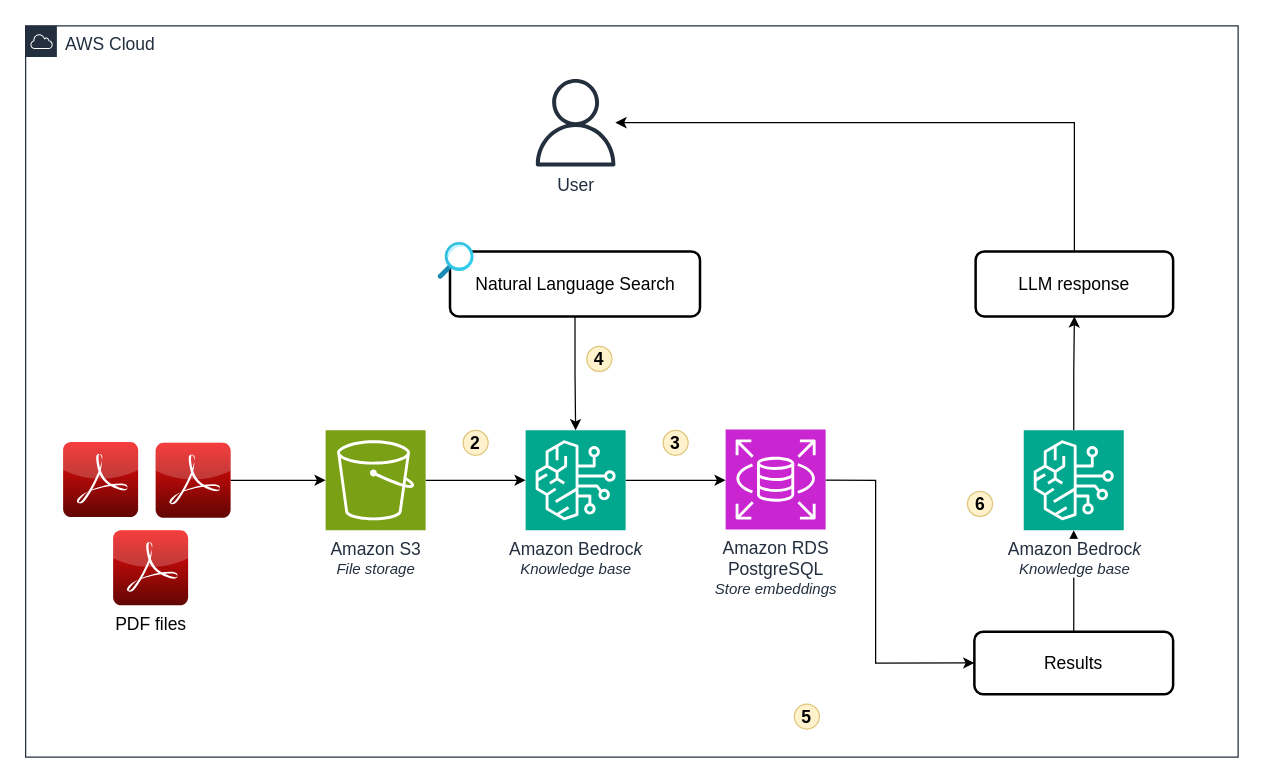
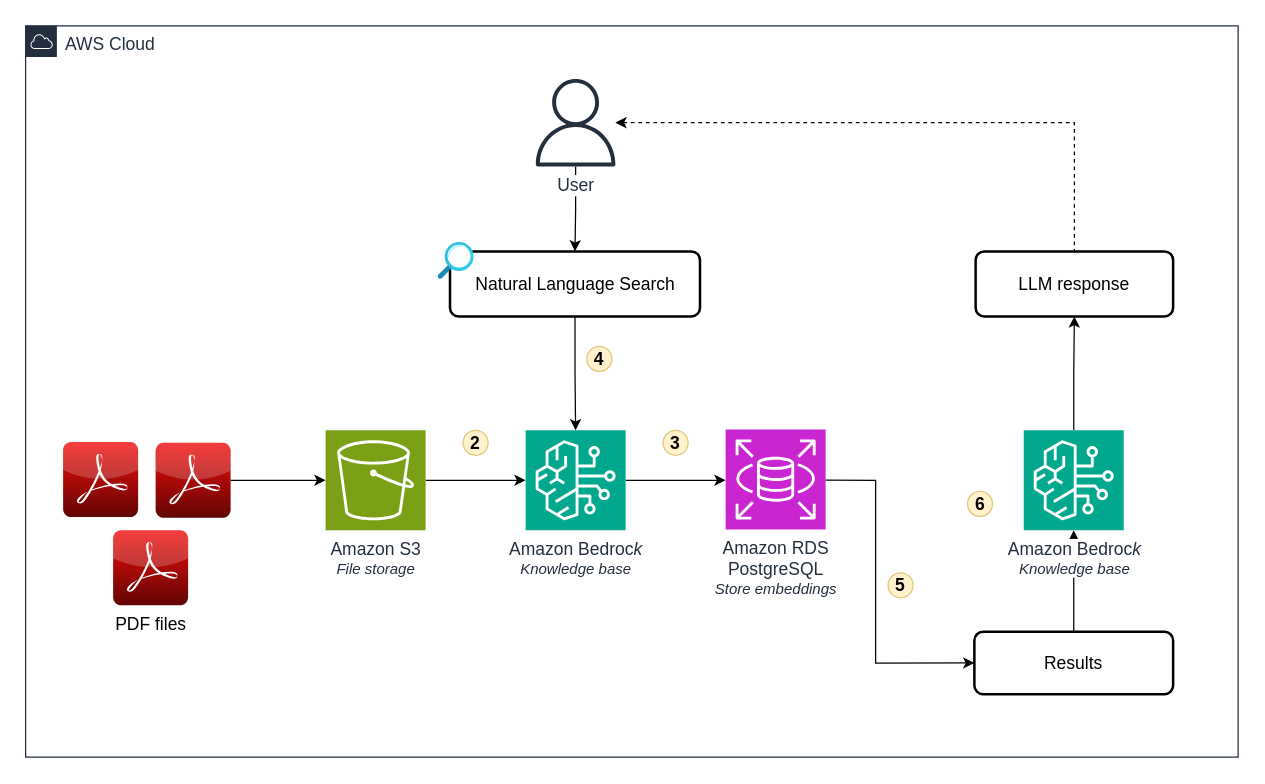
  <mxCell id="0" />
  <mxCell id="1" parent="0" />
  <mxCell id="2" style="edgeStyle=orthogonalEdgeStyle;rounded=0;orthogonalLoop=1;jettySize=auto;html=1;entryX=0.5;entryY=1;entryDx=0;entryDy=0;entryPerimeter=0;" edge="1" parent="1" source="11" target="4"><mxGeometry relative="1" as="geometry" /></mxCell>
  <mxCell id="3" style="edgeStyle=orthogonalEdgeStyle;rounded=0;orthogonalLoop=1;jettySize=auto;html=1;entryX=0.5;entryY=1;entryDx=0;entryDy=0;" edge="1" parent="1" source="4" target="10"><mxGeometry relative="1" as="geometry" /></mxCell>
  <mxCell id="4" value="&lt;font style=&quot;font-size: 14px;&quot;&gt;Amazon Bedroc&lt;i&gt;k&lt;/i&gt;&lt;/font&gt;&lt;div&gt;&lt;i&gt;Knowledge base&lt;/i&gt;&lt;/div&gt;" style="sketch=0;points=[[0,0,0],[0.25,0,0],[0.5,0,0],[0.75,0,0],[1,0,0],[0,1,0],[0.25,1,0],[0.5,1,0],[0.75,1,0],[1,1,0],[0,0.25,0],[0,0.5,0],[0,0.75,0],[1,0.25,0],[1,0.5,0],[1,0.75,0]];outlineConnect=0;fontColor=#232F3E;fillColor=#01A88D;strokeColor=#ffffff;dashed=0;verticalLabelPosition=bottom;verticalAlign=top;align=center;html=1;fontSize=12;fontStyle=0;aspect=fixed;shape=mxgraph.aws4.resourceIcon;resIcon=mxgraph.aws4.bedrock;labelBackgroundColor=default;" vertex="1" parent="1"><mxGeometry x="818.5" y="343.62" width="80" height="80" as="geometry" /></mxCell>
- <mxCell id="6" style="edgeStyle=orthogonalEdgeStyle;rounded=0;orthogonalLoop=1;jettySize=auto;html=1;entryX=0.5;entryY=0;entryDx=0;entryDy=0;endArrow=none;endFill=0;startArrow=classic;startFill=1;" edge="1" parent="1" source="7" target="10"><mxGeometry relative="1" as="geometry" /></mxCell>
+ <mxCell id="5" value="" style="edgeStyle=orthogonalEdgeStyle;rounded=0;orthogonalLoop=1;jettySize=auto;html=1;entryX=0.5;entryY=0;entryDx=0;entryDy=0;" edge="1" parent="1" source="7" target="8"><mxGeometry relative="1" as="geometry" /></mxCell>
+ <mxCell id="6" style="edgeStyle=orthogonalEdgeStyle;rounded=0;orthogonalLoop=1;jettySize=auto;html=1;entryX=0.5;entryY=0;entryDx=0;entryDy=0;endArrow=none;endFill=0;startArrow=classic;startFill=1;dashed=1;" edge="1" parent="1" source="7" target="10"><mxGeometry relative="1" as="geometry" /></mxCell>
  <mxCell id="7" value="User" style="sketch=0;outlineConnect=0;fontColor=#232F3E;gradientColor=none;fillColor=#232F3D;strokeColor=none;dashed=0;verticalLabelPosition=bottom;verticalAlign=top;align=center;html=1;fontSize=14;fontStyle=0;aspect=fixed;pointerEvents=1;shape=mxgraph.aws4.user;labelBackgroundColor=default;" vertex="1" parent="1"><mxGeometry x="425" y="62.5" width="70" height="70" as="geometry" /></mxCell>
  <mxCell id="8" value="&lt;font style=&quot;font-size: 14px;&quot;&gt;Natural Language Search&lt;/font&gt;" style="rounded=1;whiteSpace=wrap;html=1;absoluteArcSize=1;arcSize=14;strokeWidth=2;" vertex="1" parent="1"><mxGeometry x="359.5" y="200.5" width="200" height="52" as="geometry" /></mxCell>
  <mxCell id="9" value="" style="image;aspect=fixed;html=1;points=[];align=center;fontSize=12;image=img/lib/azure2/general/Search.svg;" vertex="1" parent="1"><mxGeometry x="350" y="193.5" width="29" height="29.45" as="geometry" /></mxCell>
  <mxCell id="10" value="LLM response" style="rounded=1;whiteSpace=wrap;html=1;absoluteArcSize=1;arcSize=14;strokeWidth=2;fontSize=14;" vertex="1" parent="1"><mxGeometry x="780" y="200.5" width="158" height="52" as="geometry" /></mxCell>
  <mxCell id="11" value="Results" style="rounded=1;whiteSpace=wrap;html=1;absoluteArcSize=1;arcSize=14;strokeWidth=2;fontSize=14;" vertex="1" parent="1"><mxGeometry x="779" y="504.75" width="159" height="50" as="geometry" /></mxCell>
  <mxCell id="12" value="6" style="ellipse;whiteSpace=wrap;html=1;aspect=fixed;gradientColor=none;fillColor=#fff2cc;strokeColor=#dfc67b;fontStyle=1;fontSize=14;" vertex="1" parent="1"><mxGeometry x="773.5" y="392.5" width="20" height="20" as="geometry" /></mxCell>
  <mxCell id="13" value="&lt;font style=&quot;font-size: 14px;&quot;&gt;PDF files&lt;/font&gt;" style="dashed=0;outlineConnect=0;html=1;align=center;labelPosition=center;verticalLabelPosition=bottom;verticalAlign=top;shape=mxgraph.webicons.adobe_pdf;fillColor=#F40C0C;gradientColor=#610603;labelBackgroundColor=default;" vertex="1" parent="1"><mxGeometry x="90" y="423.62" width="60" height="60" as="geometry" /></mxCell>
  <mxCell id="14" style="edgeStyle=orthogonalEdgeStyle;rounded=0;orthogonalLoop=1;jettySize=auto;html=1;" edge="1" parent="1" source="15" target="18"><mxGeometry relative="1" as="geometry" /></mxCell>
  <mxCell id="15" value="&lt;font style=&quot;font-size: 14px;&quot;&gt;Amazon S3&lt;/font&gt;&lt;div&gt;&lt;i&gt;File storage&lt;/i&gt;&lt;/div&gt;" style="sketch=0;points=[[0,0,0],[0.25,0,0],[0.5,0,0],[0.75,0,0],[1,0,0],[0,1,0],[0.25,1,0],[0.5,1,0],[0.75,1,0],[1,1,0],[0,0.25,0],[0,0.5,0],[0,0.75,0],[1,0.25,0],[1,0.5,0],[1,0.75,0]];outlineConnect=0;fontColor=#232F3E;fillColor=#7AA116;strokeColor=#ffffff;dashed=0;verticalLabelPosition=bottom;verticalAlign=top;align=center;html=1;fontSize=12;fontStyle=0;aspect=fixed;shape=mxgraph.aws4.resourceIcon;resIcon=mxgraph.aws4.s3;labelBackgroundColor=default;" vertex="1" parent="1"><mxGeometry x="260" y="343.62" width="80" height="80" as="geometry" /></mxCell>
  <mxCell id="16" style="edgeStyle=orthogonalEdgeStyle;rounded=0;orthogonalLoop=1;jettySize=auto;html=1;entryX=0;entryY=0.5;entryDx=0;entryDy=0;entryPerimeter=0;" edge="1" parent="1" source="27" target="15"><mxGeometry relative="1" as="geometry"><mxPoint x="182" y="380.098" as="sourcePoint" /></mxGeometry></mxCell>
  <mxCell id="17" style="edgeStyle=orthogonalEdgeStyle;rounded=0;orthogonalLoop=1;jettySize=auto;html=1;exitX=1;exitY=0.5;exitDx=0;exitDy=0;exitPerimeter=0;entryX=0;entryY=0.5;entryDx=0;entryDy=0;" edge="1" parent="1" source="18"><mxGeometry relative="1" as="geometry"><mxPoint x="580" y="383.62" as="targetPoint" /></mxGeometry></mxCell>
  <mxCell id="18" value="&lt;font style=&quot;font-size: 14px;&quot;&gt;Amazon Bedroc&lt;i style=&quot;&quot;&gt;k&lt;/i&gt;&lt;/font&gt;&lt;div style=&quot;font-size: 12px;&quot;&gt;&lt;i&gt;Knowledge base&lt;/i&gt;&lt;/div&gt;" style="sketch=0;points=[[0,0,0],[0.25,0,0],[0.5,0,0],[0.75,0,0],[1,0,0],[0,1,0],[0.25,1,0],[0.5,1,0],[0.75,1,0],[1,1,0],[0,0.25,0],[0,0.5,0],[0,0.75,0],[1,0.25,0],[1,0.5,0],[1,0.75,0]];outlineConnect=0;fontColor=#232F3E;fillColor=#01A88D;strokeColor=#ffffff;dashed=0;verticalLabelPosition=bottom;verticalAlign=top;align=center;html=1;fontSize=12;fontStyle=0;aspect=fixed;shape=mxgraph.aws4.resourceIcon;resIcon=mxgraph.aws4.bedrock;labelBackgroundColor=default;" vertex="1" parent="1"><mxGeometry x="420" y="343.62" width="80" height="80" as="geometry" /></mxCell>
  <mxCell id="19" style="edgeStyle=orthogonalEdgeStyle;rounded=0;orthogonalLoop=1;jettySize=auto;html=1;entryX=0;entryY=0.5;entryDx=0;entryDy=0;" edge="1" parent="1" target="11"><mxGeometry relative="1" as="geometry"><Array as="points"><mxPoint x="700" y="383.5" /><mxPoint x="700" y="529.5" /></Array><mxPoint x="660" y="383.571" as="sourcePoint" /></mxGeometry></mxCell>
  <mxCell id="20" style="edgeStyle=orthogonalEdgeStyle;rounded=0;orthogonalLoop=1;jettySize=auto;html=1;entryX=0.5;entryY=0;entryDx=0;entryDy=0;entryPerimeter=0;" edge="1" parent="1" source="8" target="18"><mxGeometry relative="1" as="geometry" /></mxCell>
  <mxCell id="21" value="2" style="ellipse;whiteSpace=wrap;html=1;aspect=fixed;gradientColor=none;fillColor=#fff2cc;strokeColor=#dfc67b;fontStyle=1;fontSize=14;" vertex="1" parent="1"><mxGeometry x="370" y="343.62" width="20" height="20" as="geometry" /></mxCell>
  <mxCell id="22" value="3" style="ellipse;whiteSpace=wrap;html=1;aspect=fixed;gradientColor=none;fillColor=#fff2cc;strokeColor=#dfc67b;fontStyle=1;fontSize=14;" vertex="1" parent="1"><mxGeometry x="530" y="343.62" width="20" height="20" as="geometry" /></mxCell>
  <mxCell id="23" value="4" style="ellipse;whiteSpace=wrap;html=1;aspect=fixed;gradientColor=none;fillColor=#fff2cc;strokeColor=#dfc67b;fontStyle=1;fontSize=14;" vertex="1" parent="1"><mxGeometry x="469" y="276.5" width="20" height="20" as="geometry" /></mxCell>
- <mxCell id="24" value="5" style="ellipse;whiteSpace=wrap;html=1;aspect=fixed;gradientColor=none;fillColor=#fff2cc;strokeColor=#dfc67b;fontStyle=1;fontSize=14;" vertex="1" parent="1"><mxGeometry x="635" y="562.62" width="20" height="20" as="geometry" /></mxCell>
+ <mxCell id="24" value="5" style="ellipse;whiteSpace=wrap;html=1;aspect=fixed;gradientColor=none;fillColor=#fff2cc;strokeColor=#dfc67b;fontStyle=1;fontSize=14;" vertex="1" parent="1"><mxGeometry x="710" y="457.62" width="20" height="20" as="geometry" /></mxCell>
  <mxCell id="25" value="AWS Cloud" style="points=[[0,0],[0.25,0],[0.5,0],[0.75,0],[1,0],[1,0.25],[1,0.5],[1,0.75],[1,1],[0.75,1],[0.5,1],[0.25,1],[0,1],[0,0.75],[0,0.5],[0,0.25]];outlineConnect=0;gradientColor=none;html=1;whiteSpace=wrap;fontSize=14;fontStyle=0;container=1;pointerEvents=0;collapsible=0;recursiveResize=0;shape=mxgraph.aws4.group;grIcon=mxgraph.aws4.group_aws_cloud;strokeColor=#232F3E;fillColor=none;verticalAlign=top;align=left;spacingLeft=30;fontColor=#232F3E;dashed=0;" vertex="1" parent="1"><mxGeometry x="20" y="20" width="970" height="585" as="geometry" /></mxCell>
  <mxCell id="26" value="&lt;font style=&quot;font-size: 14px;&quot;&gt;Amazon RDS&lt;/font&gt;&lt;div style=&quot;font-size: 14px;&quot;&gt;&lt;font style=&quot;font-size: 14px;&quot;&gt;PostgreSQL&lt;/font&gt;&lt;/div&gt;&lt;div style=&quot;&quot;&gt;&lt;font style=&quot;font-size: 12px;&quot;&gt;&lt;i&gt;Store embeddings&lt;/i&gt;&lt;/font&gt;&lt;/div&gt;" style="sketch=0;points=[[0,0,0],[0.25,0,0],[0.5,0,0],[0.75,0,0],[1,0,0],[0,1,0],[0.25,1,0],[0.5,1,0],[0.75,1,0],[1,1,0],[0,0.25,0],[0,0.5,0],[0,0.75,0],[1,0.25,0],[1,0.5,0],[1,0.75,0]];outlineConnect=0;fontColor=#232F3E;fillColor=#C925D1;strokeColor=#ffffff;dashed=0;verticalLabelPosition=bottom;verticalAlign=top;align=center;html=1;fontSize=12;fontStyle=0;aspect=fixed;shape=mxgraph.aws4.resourceIcon;resIcon=mxgraph.aws4.rds;labelBackgroundColor=default;" vertex="1" parent="25"><mxGeometry x="560" y="323" width="80" height="80" as="geometry" /></mxCell>
  <mxCell id="27" value="" style="dashed=0;outlineConnect=0;html=1;align=center;labelPosition=center;verticalLabelPosition=bottom;verticalAlign=top;shape=mxgraph.webicons.adobe_pdf;fillColor=#F40C0C;gradientColor=#610603" vertex="1" parent="25"><mxGeometry x="104" y="333.62" width="60" height="60" as="geometry" /></mxCell>
  <mxCell id="28" value="" style="dashed=0;outlineConnect=0;html=1;align=center;labelPosition=center;verticalLabelPosition=bottom;verticalAlign=top;shape=mxgraph.webicons.adobe_pdf;fillColor=#F40C0C;gradientColor=#610603" vertex="1" parent="25"><mxGeometry x="30" y="333" width="60" height="60" as="geometry" /></mxCell>
